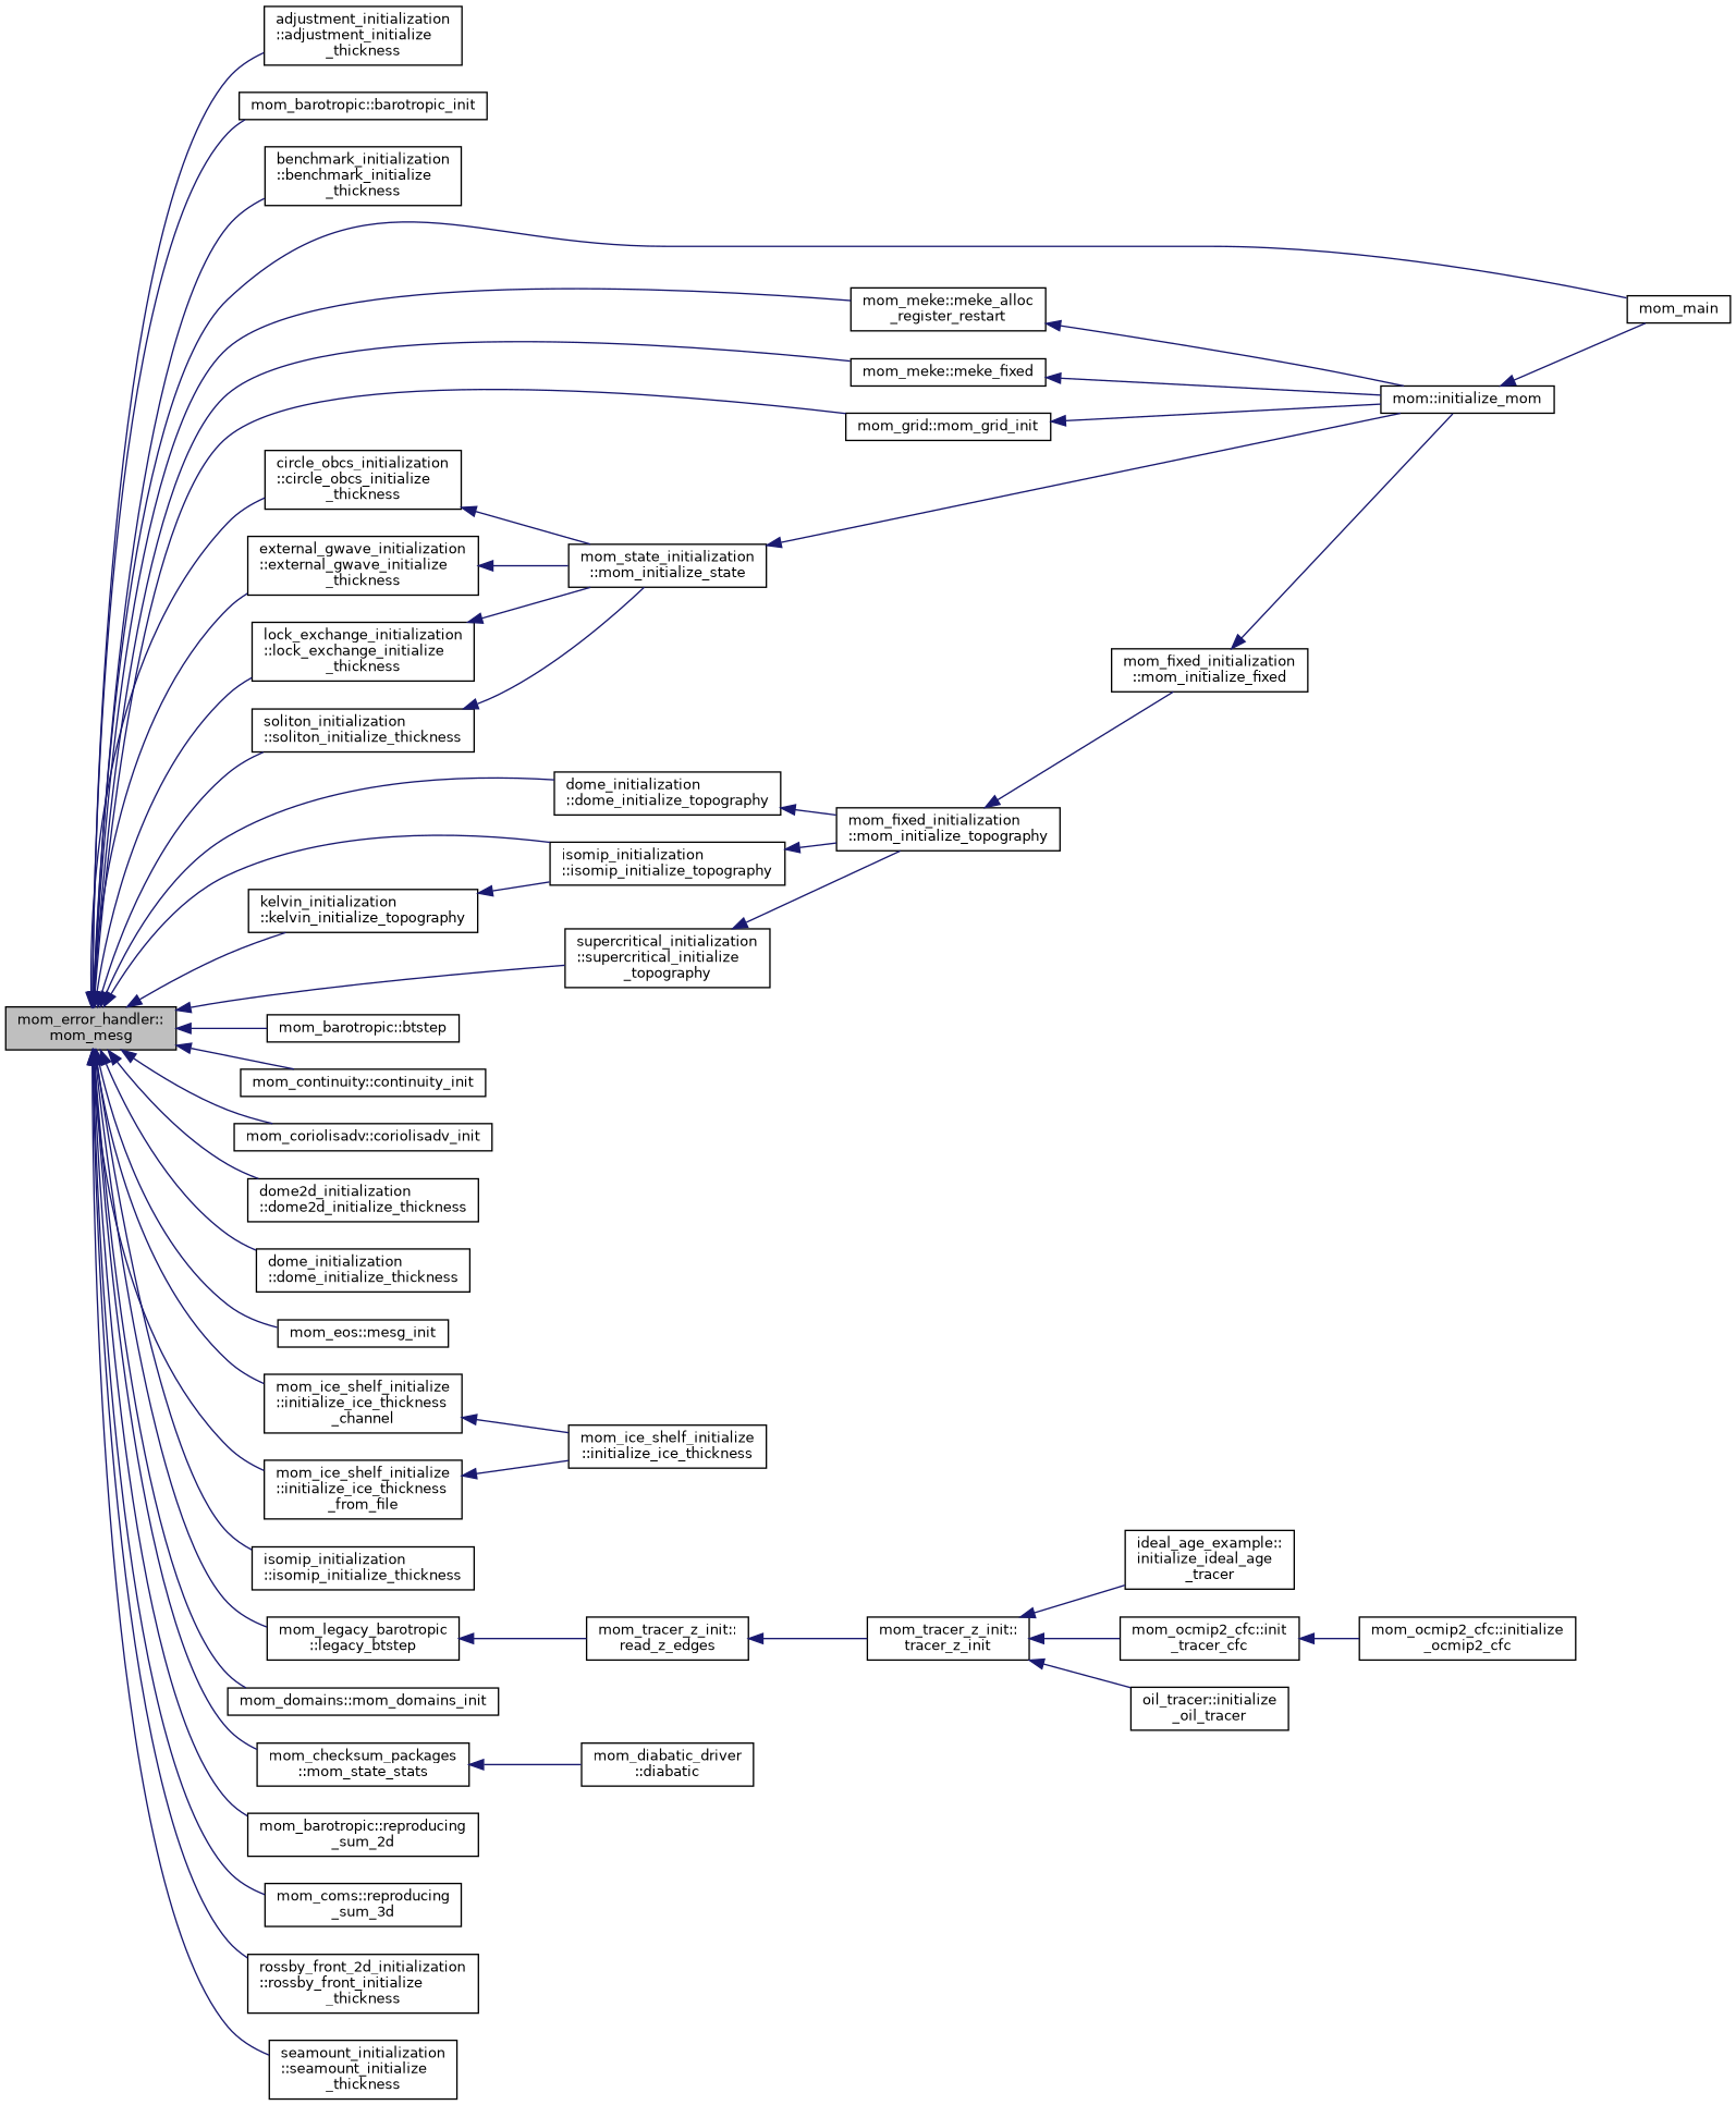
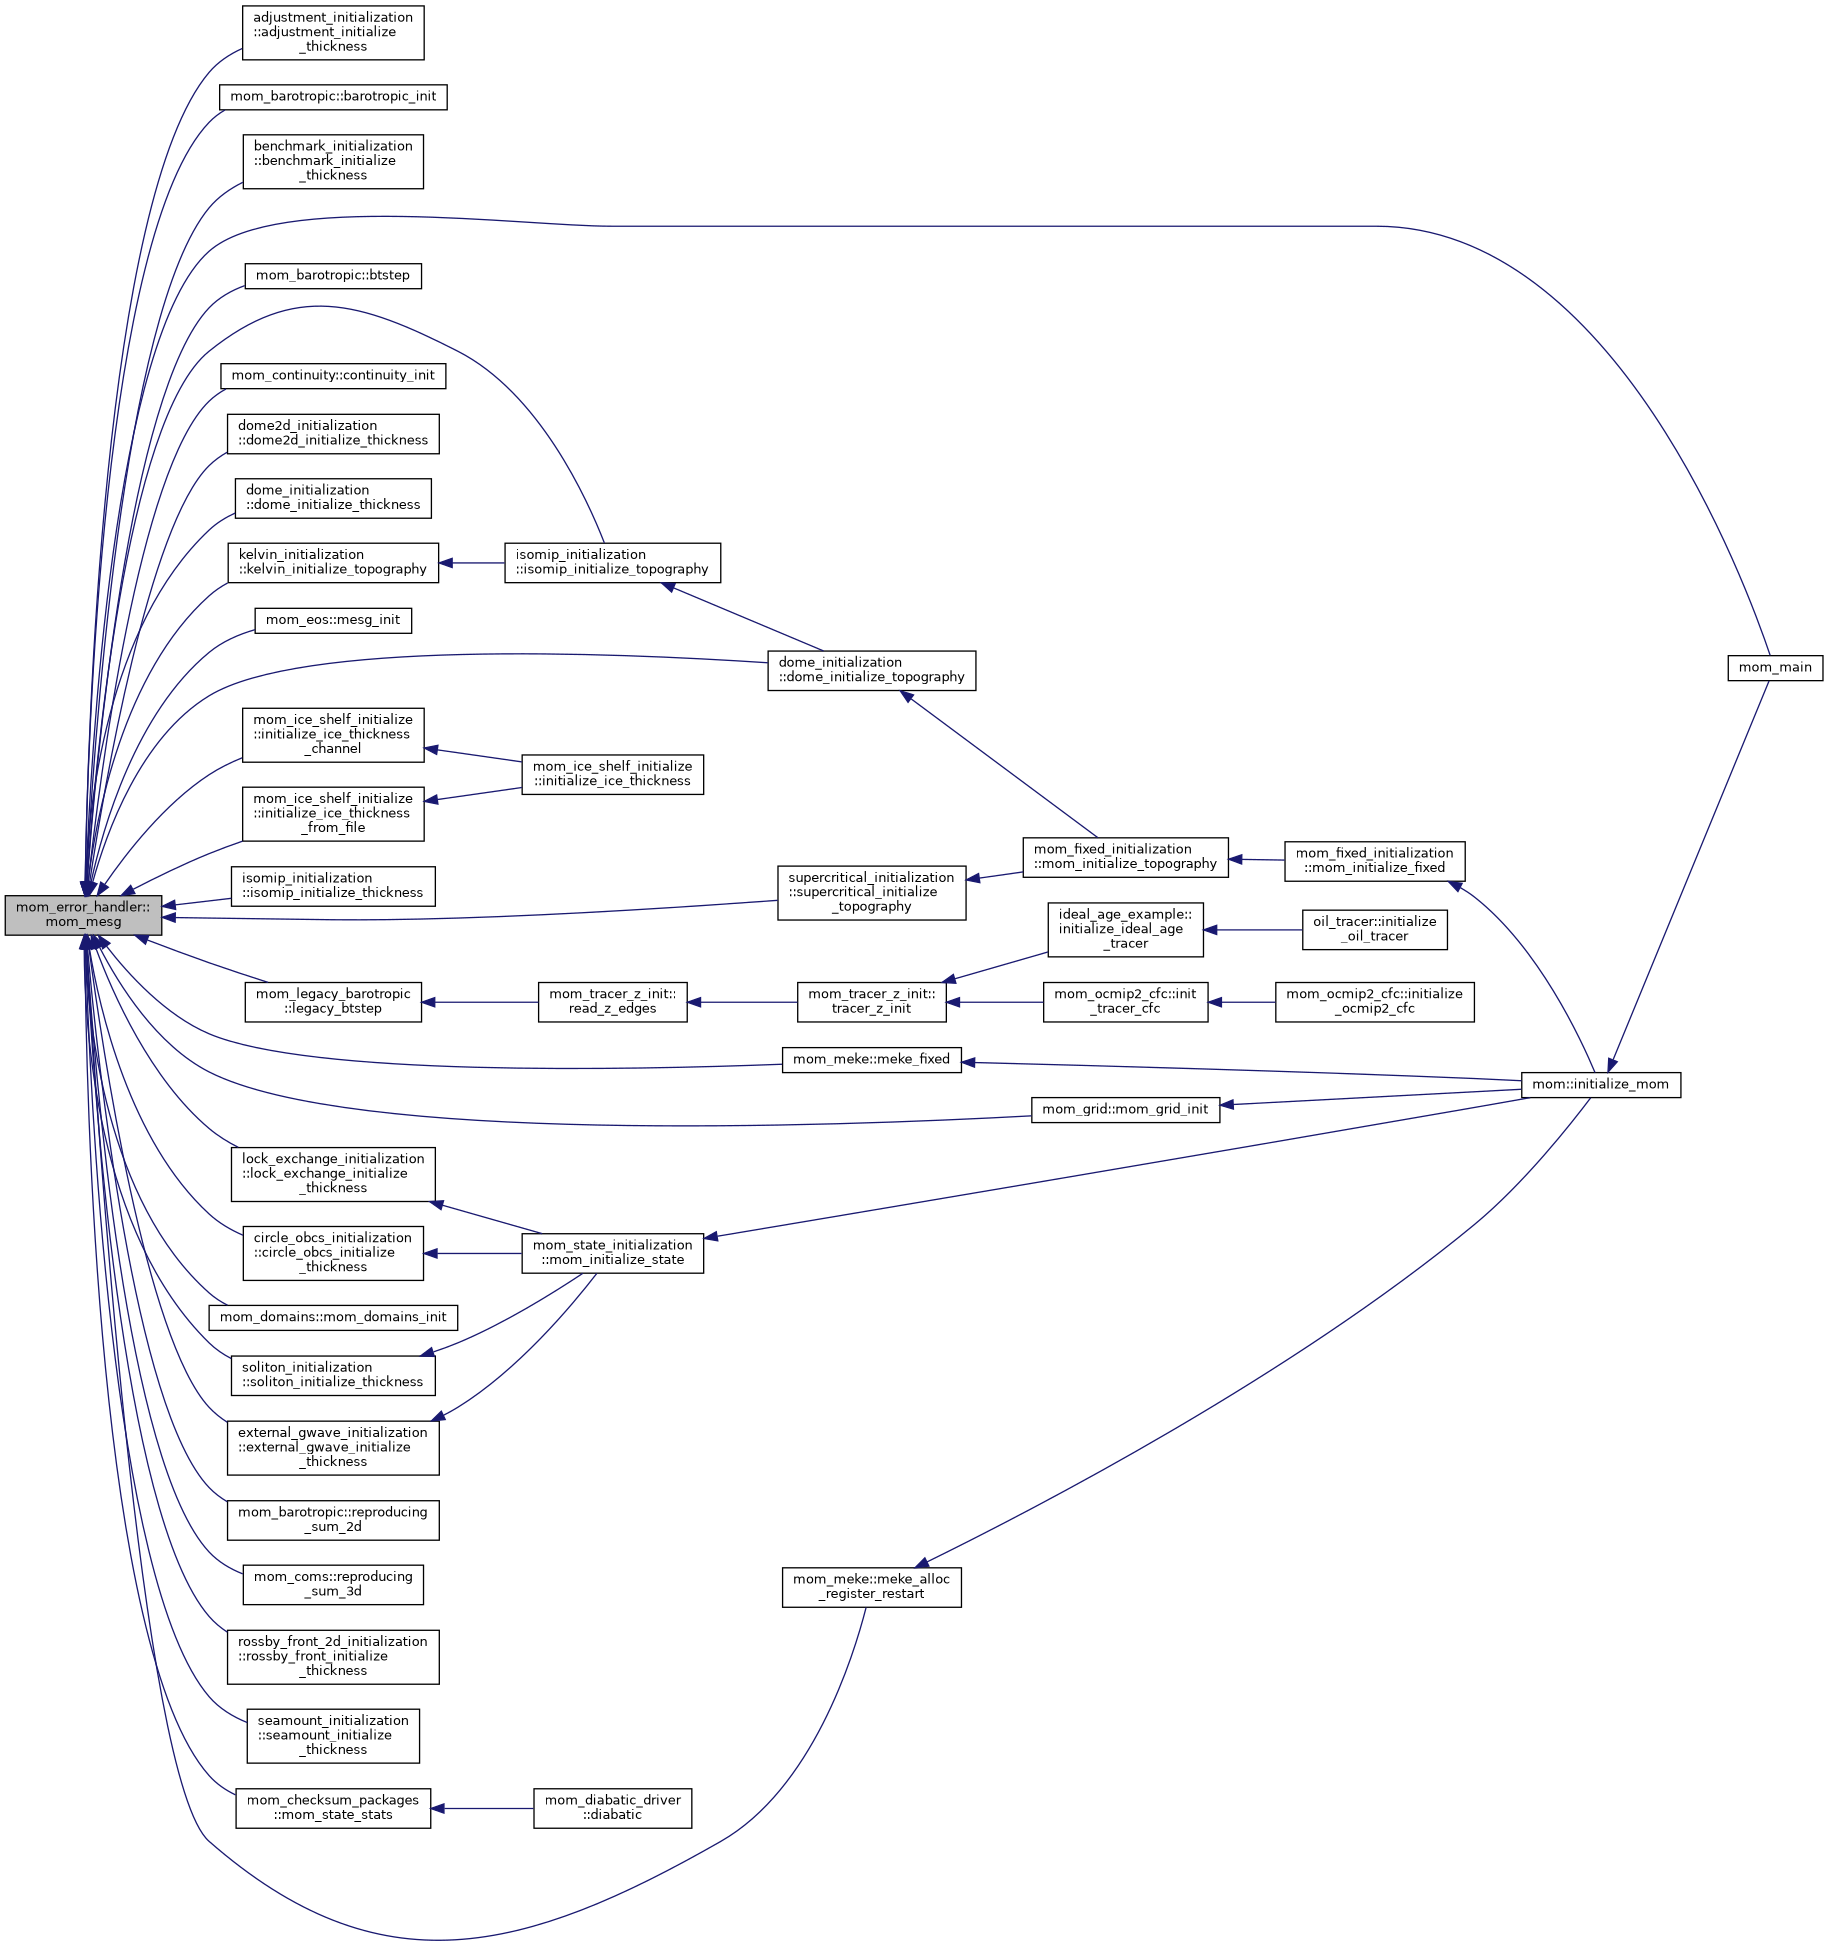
  digraph {
    rankdir=LR
    node [color=black fillcolor=white fontname=Helvetica fontsize=10 shape=record style=filled]
    edge [color=midnightblue dir=back fontname=Helvetica fontsize=10 labelfontname=Helvetica labelfontsize=10 style=solid]
    n1 [fillcolor=grey75 fontcolor=black height=0.2 label="mom_error_handler::\lmom_mesg" width=0.4]
    n2 [height=0.2 label="adjustment_initialization\l::adjustment_initialize\l_thickness" width=0.4]
    n3 [height=0.2 label="mom_barotropic::barotropic_init" width=0.4]
    n4 [height=0.2 label="benchmark_initialization\l::benchmark_initialize\l_thickness" width=0.4]
    n5 [height=0.2 label=mom_main width=0.4]
    n6 [height=0.2 label="mom_barotropic::btstep" width=0.4]
    n7 [height=0.2 label="circle_obcs_initialization\l::circle_obcs_initialize\l_thickness" width=0.4]
    n8 [height=0.2 label="mom_continuity::continuity_init" width=0.4]
-   n9 [height=0.2 label="mom_coriolisadv::coriolisadv_init" width=0.4]
    n10 [height=0.2 label="dome2d_initialization\l::dome2d_initialize_thickness" width=0.4]
    n11 [height=0.2 label="dome_initialization\l::dome_initialize_thickness" width=0.4]
    n12 [height=0.2 label="dome_initialization\l::dome_initialize_topography" width=0.4]
    n13 [height=0.2 label="mom_eos::mesg_init" width=0.4]
    n14 [height=0.2 label="external_gwave_initialization\l::external_gwave_initialize\l_thickness" width=0.4]
    n15 [height=0.2 label="mom_ice_shelf_initialize\l::initialize_ice_thickness\l_channel" width=0.4]
    n16 [height=0.2 label="mom_ice_shelf_initialize\l::initialize_ice_thickness\l_from_file" width=0.4]
    n17 [height=0.2 label="isomip_initialization\l::isomip_initialize_thickness" width=0.4]
    n18 [height=0.2 label="isomip_initialization\l::isomip_initialize_topography" width=0.4]
    n19 [height=0.2 label="kelvin_initialization\l::kelvin_initialize_topography" width=0.4]
    n20 [height=0.2 label="mom_legacy_barotropic\l::legacy_btstep" width=0.4]
    n21 [height=0.2 label="lock_exchange_initialization\l::lock_exchange_initialize\l_thickness" width=0.4]
    n22 [height=0.2 label="mom_meke::meke_alloc\l_register_restart" width=0.4]
    n23 [height=0.2 label="mom_meke::meke_fixed" width=0.4]
    n24 [height=0.2 label="mom_domains::mom_domains_init" width=0.4]
    n25 [height=0.2 label="mom_grid::mom_grid_init" width=0.4]
    n26 [height=0.2 label="mom_checksum_packages\l::mom_state_stats" width=0.4]
    n27 [height=0.2 label="mom_barotropic::reproducing\l_sum_2d" width=0.4]
    n28 [height=0.2 label="mom_coms::reproducing\l_sum_3d" width=0.4]
    n29 [height=0.2 label="rossby_front_2d_initialization\l::rossby_front_initialize\l_thickness" width=0.4]
    n30 [height=0.2 label="seamount_initialization\l::seamount_initialize\l_thickness" width=0.4]
    n31 [height=0.2 label="soliton_initialization\l::soliton_initialize_thickness" width=0.4]
    n32 [height=0.2 label="supercritical_initialization\l::supercritical_initialize\l_topography" width=0.4]
    n33 [height=0.2 label="mom_state_initialization\l::mom_initialize_state" width=0.4]
    n34 [height=0.2 label="mom_fixed_initialization\l::mom_initialize_topography" width=0.4]
    n35 [height=0.2 label="mom_ice_shelf_initialize\l::initialize_ice_thickness" width=0.4]
    n36 [height=0.2 label="mom_tracer_z_init::\lread_z_edges" width=0.4]
    n37 [height=0.2 label="mom::initialize_mom" width=0.4]
    n38 [height=0.2 label="mom_diabatic_driver\l::diabatic" width=0.4]
    n39 [height=0.2 label="mom_tracer_z_init::\ltracer_z_init" width=0.4]
    n40 [height=0.2 label="mom_fixed_initialization\l::mom_initialize_fixed" width=0.4]
    n41 [height=0.2 label="ideal_age_example::\linitialize_ideal_age\l_tracer" width=0.4]
    n42 [height=0.2 label="mom_ocmip2_cfc::init\l_tracer_cfc" width=0.4]
    n43 [height=0.2 label="oil_tracer::initialize\l_oil_tracer" width=0.4]
    n44 [height=0.2 label="mom_ocmip2_cfc::initialize\l_ocmip2_cfc" width=0.4]
    n1 -> n2
    n1 -> n3
    n1 -> n4
    n1 -> n5
    n1 -> n6
    n1 -> n7
    n1 -> n8
-   n1 -> n9
    n1 -> n10
    n1 -> n11
    n1 -> n12
    n1 -> n13
    n1 -> n14
    n1 -> n15
    n1 -> n16
    n1 -> n17
    n1 -> n18
    n1 -> n19
    n1 -> n20
    n1 -> n21
    n1 -> n22
    n1 -> n23
    n1 -> n24
    n1 -> n25
    n1 -> n26
    n1 -> n27
    n1 -> n28
    n1 -> n29
    n1 -> n30
    n1 -> n31
    n1 -> n32
    n7 -> n33
    n12 -> n34
    n14 -> n33
    n15 -> n35
    n16 -> n35
-   n18 -> n34
+   n18 -> n12
    n19 -> n18
    n20 -> n36
    n21 -> n33
    n22 -> n37
    n23 -> n37
    n25 -> n37
    n26 -> n38
    n31 -> n33
    n32 -> n34
    n33 -> n37
    n34 -> n40
    n36 -> n39
    n37 -> n5
    n39 -> n41
    n39 -> n42
-   n39 -> n43
+   n41 -> n43
    n40 -> n37
    n42 -> n44
  }
